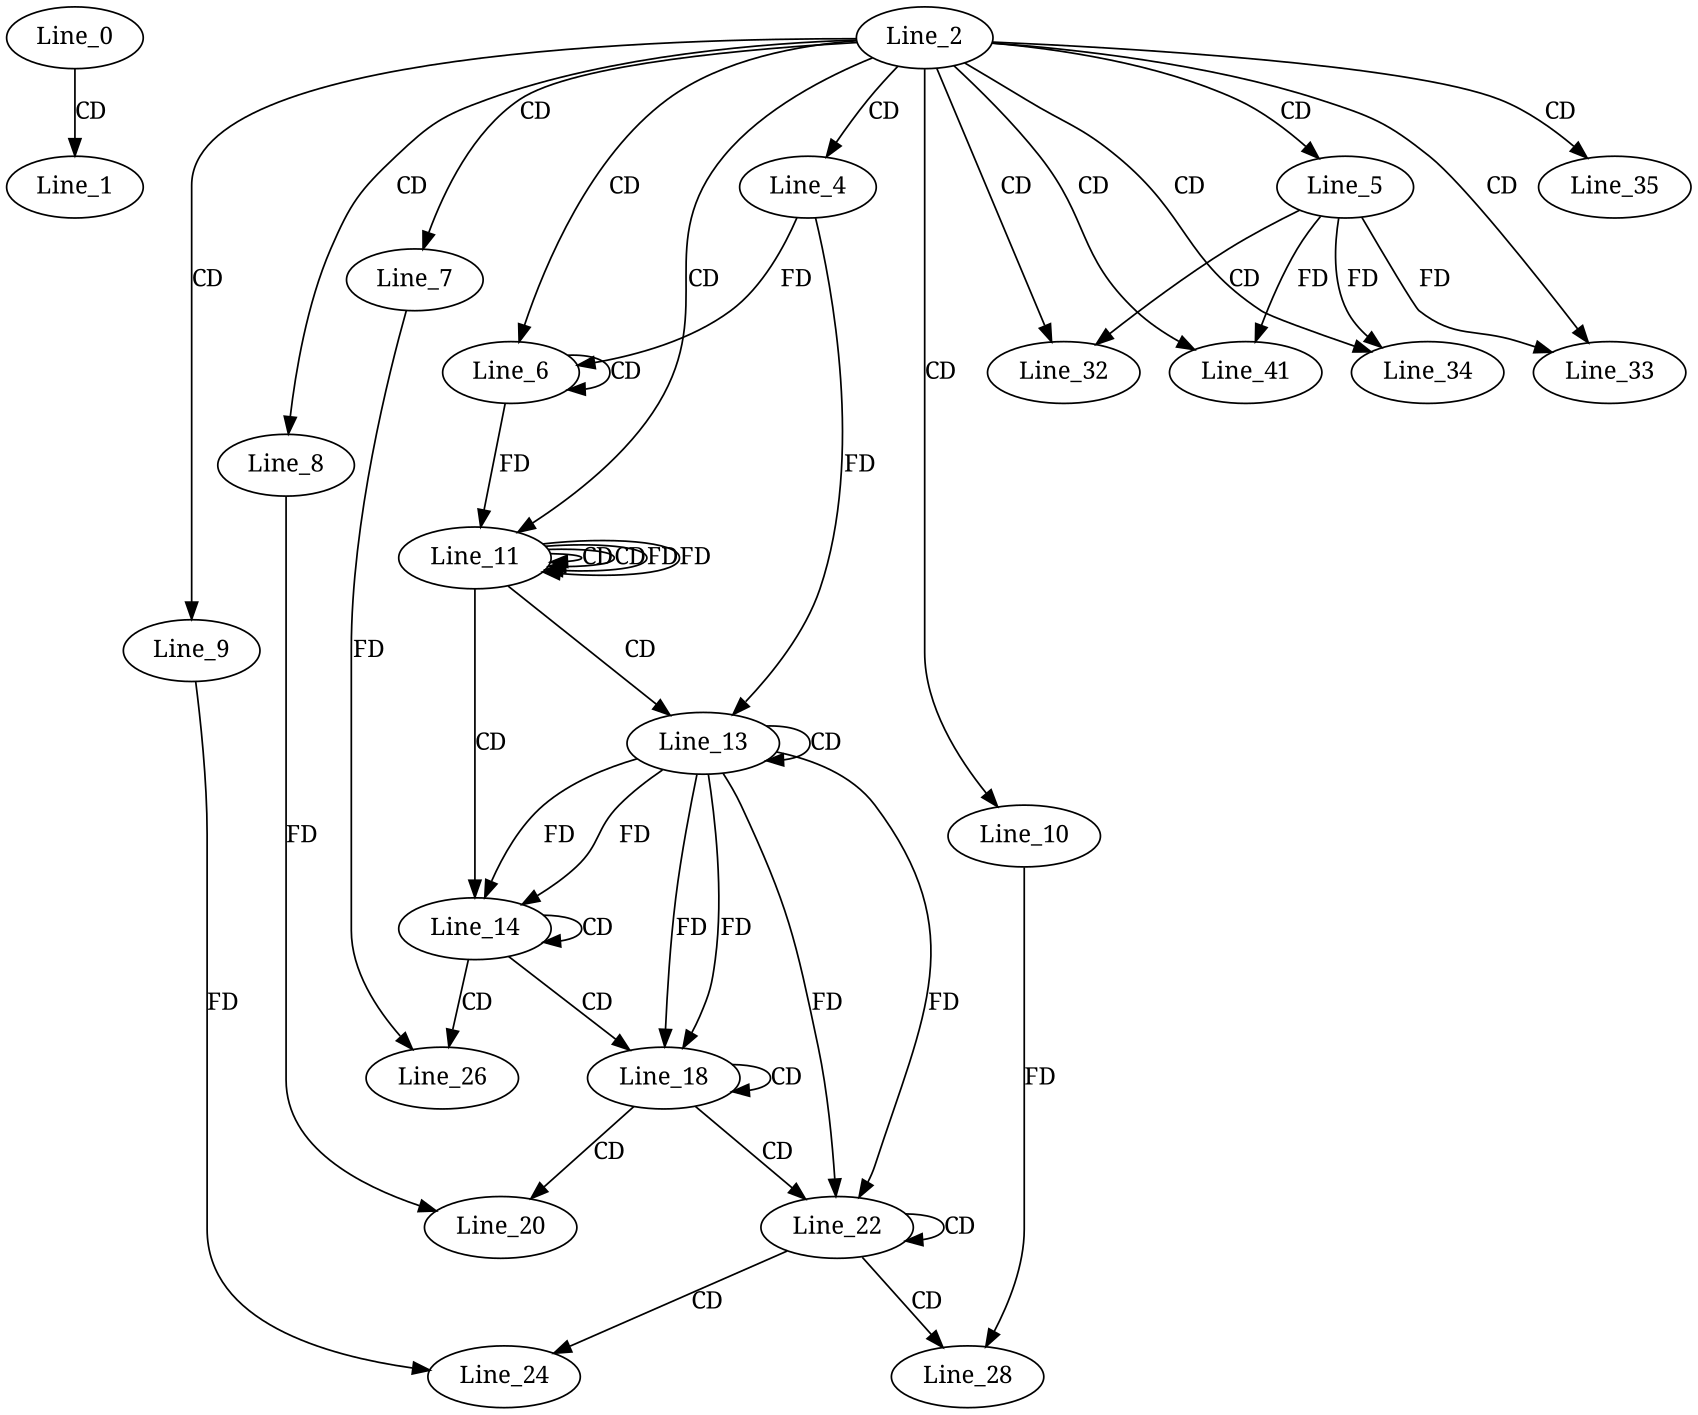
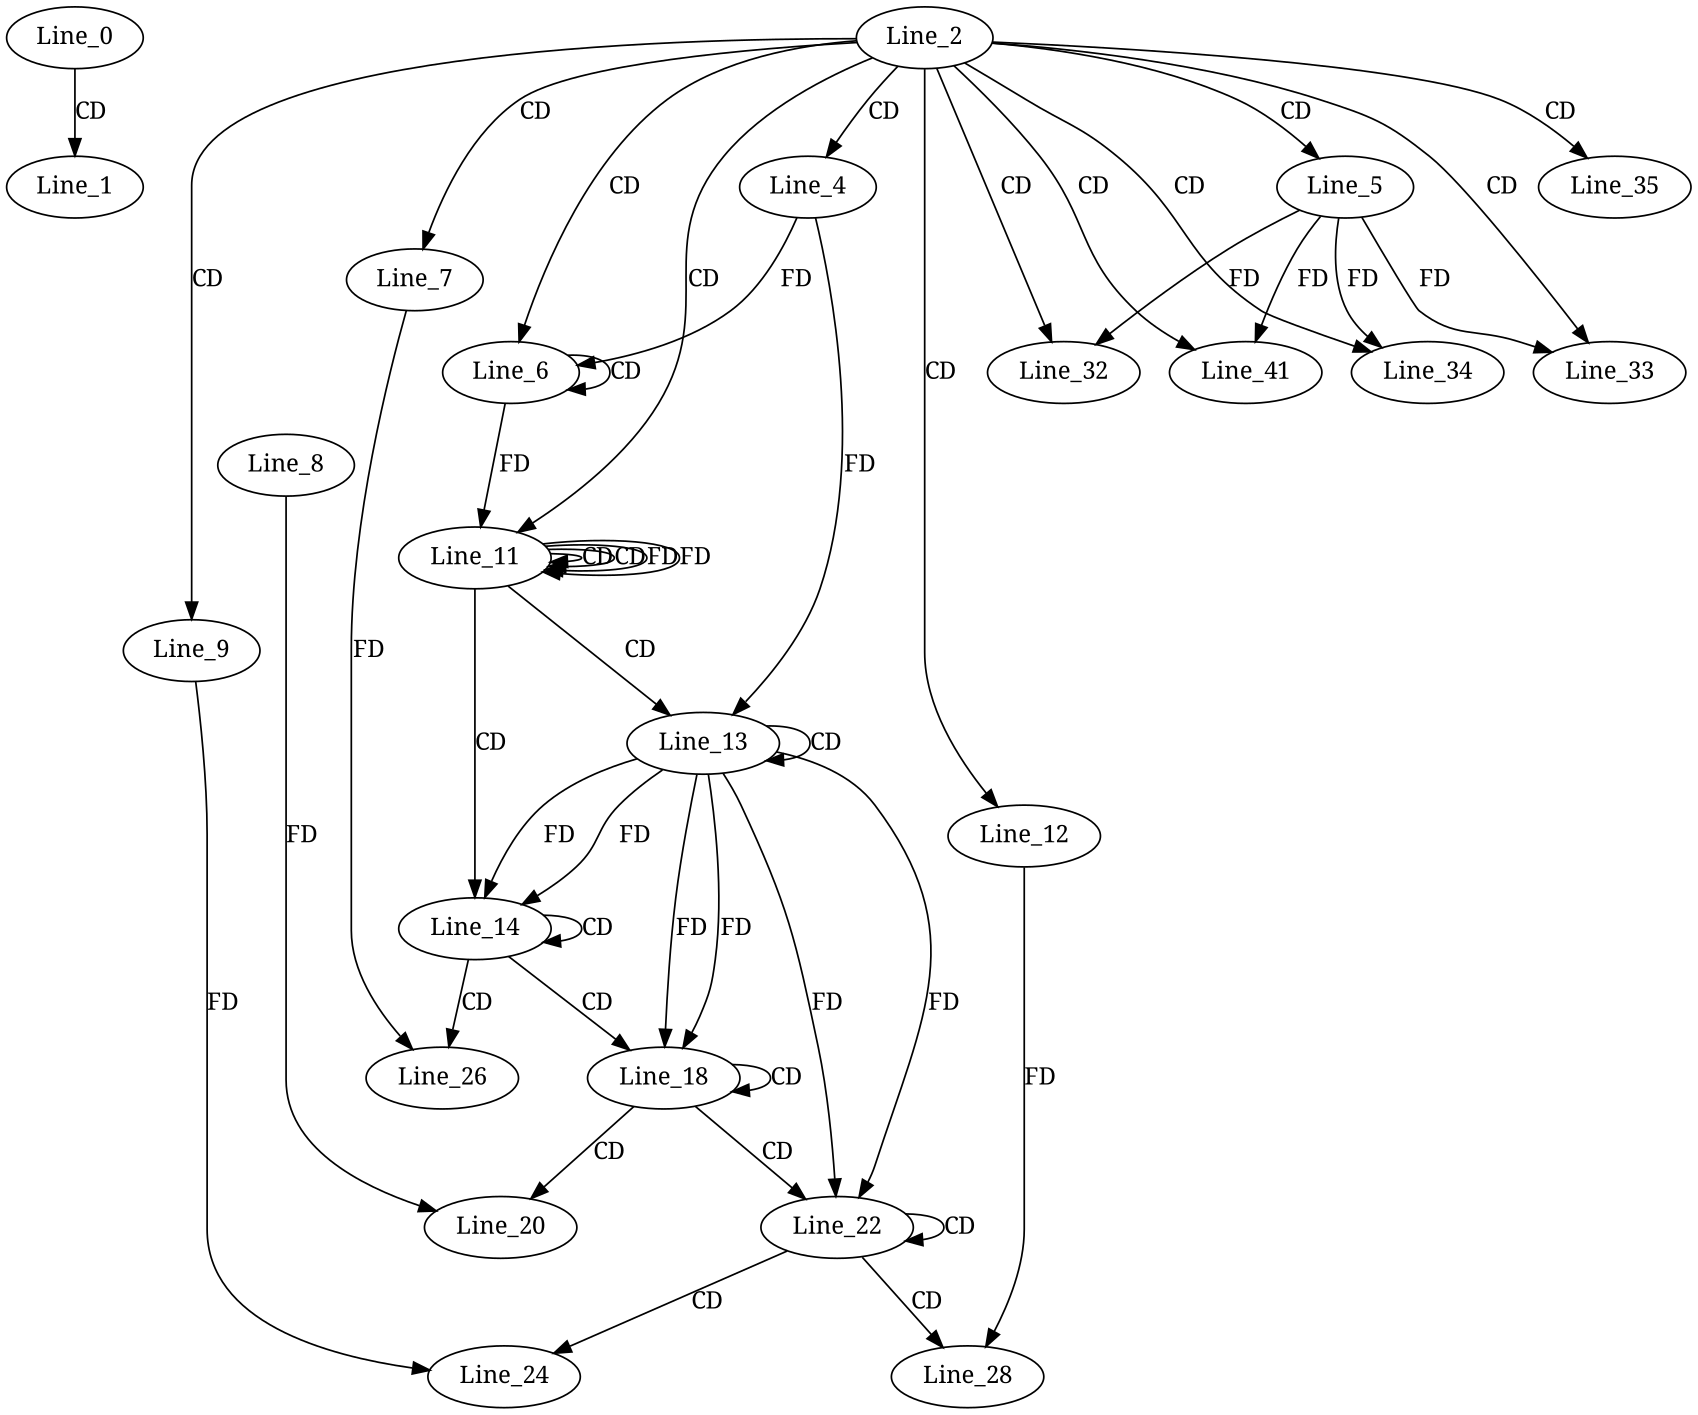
  digraph {
    fontname="Noto Serif"
    node [fontname="Noto Serif"]
    edge [fontname="Noto Serif"]
    Line_0
    Line_1
    Line_2
    Line_4
    Line_5
    Line_6
    Line_7
    Line_8
    Line_9
-   Line_10
+   Line_10 [label=Line_12]
    Line_11
    n12 [label=Line_41]
    Line_32
    Line_33
    Line_34
    Line_35
    Line_13
    n18 [label=Line_26]
    Line_20
    Line_24
    Line_28
    Line_14
    Line_18
    Line_22
    Line_0 -> Line_1 [label=CD]
    Line_2 -> Line_4 [label=CD]
    Line_2 -> Line_5 [label=CD]
    Line_2 -> Line_6 [label=CD]
    Line_2 -> Line_7 [label=CD]
-   Line_2 -> Line_8 [label=CD]
    Line_2 -> Line_9 [label=CD]
    Line_2 -> Line_10 [label=CD]
    Line_2 -> Line_11 [label=CD]
    Line_2 -> n12 [label=CD]
    Line_2 -> Line_32 [label=CD]
    Line_2 -> Line_33 [label=CD]
    Line_2 -> Line_34 [label=CD]
    Line_2 -> Line_35 [label=CD]
    Line_4 -> Line_6 [label=FD]
    Line_4 -> Line_13 [label=FD]
    Line_5 -> n12 [label=FD]
-   Line_5 -> Line_32 [label=CD]
+   Line_5 -> Line_32 [label=FD]
    Line_5 -> Line_33 [label=FD]
    Line_5 -> Line_34 [label=FD]
    Line_6 -> Line_6 [label=CD]
    Line_6 -> Line_11 [label=FD]
    Line_7 -> n18 [label=FD]
    Line_8 -> Line_20 [label=FD]
    Line_9 -> Line_24 [label=FD]
    Line_10 -> Line_28 [label=FD]
    Line_11 -> Line_11 [label=CD]
    Line_11 -> Line_11 [label=CD]
    Line_11 -> Line_11 [label=FD]
    Line_11 -> Line_11 [label=FD]
    Line_11 -> Line_13 [label=CD]
    Line_11 -> Line_14 [label=CD]
    Line_13 -> Line_13 [label=CD]
    Line_13 -> Line_14 [label=FD]
    Line_13 -> Line_14 [label=FD]
    Line_13 -> Line_18 [label=FD]
    Line_13 -> Line_18 [label=FD]
    Line_13 -> Line_22 [label=FD]
    Line_13 -> Line_22 [label=FD]
    Line_14 -> n18 [label=CD]
    Line_14 -> Line_14 [label=CD]
    Line_14 -> Line_18 [label=CD]
    Line_18 -> Line_20 [label=CD]
    Line_18 -> Line_18 [label=CD]
    Line_18 -> Line_22 [label=CD]
    Line_22 -> Line_24 [label=CD]
    Line_22 -> Line_28 [label=CD]
    Line_22 -> Line_22 [label=CD]
  }
